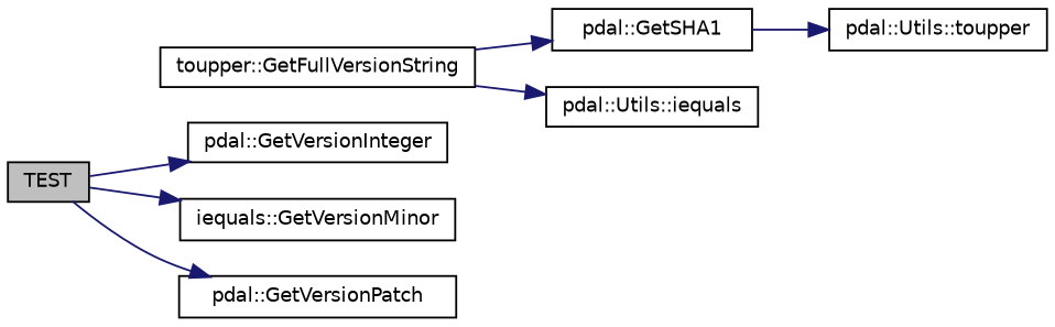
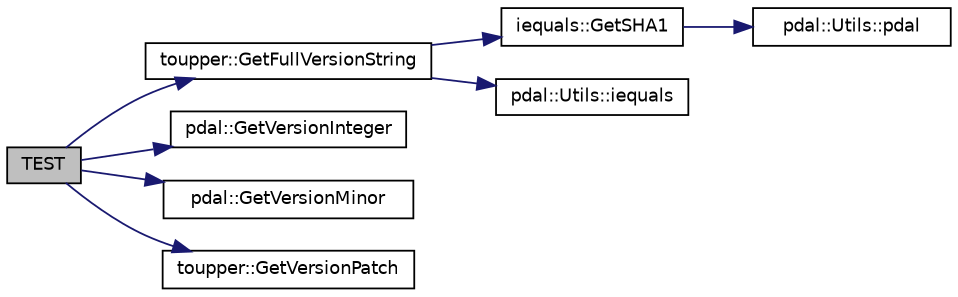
  digraph {
    rankdir=LR
    node [color=black fillcolor=white fontname=Helvetica fontsize=10 shape=record style=filled]
    edge [color=midnightblue fontname=Helvetica fontsize=10 labelfontname=Helvetica labelfontsize=10 style=solid]
    n1 [fillcolor=grey75 fontcolor=black height=0.2 label=TEST width=0.4]
    n2 [height=0.2 label="toupper::GetFullVersionString" width=0.4]
    n3 [height=0.2 label="pdal::GetVersionInteger" width=0.4]
-   n4 [height=0.2 label="iequals::GetVersionMinor" width=0.4]
-   n5 [height=0.2 label="pdal::GetVersionPatch" width=0.4]
-   n6 [height=0.2 label="pdal::GetSHA1" width=0.4]
+   n4 [height=0.2 label="pdal::GetVersionMinor" width=0.4]
+   n5 [height=0.2 label="toupper::GetVersionPatch" width=0.4]
+   n6 [height=0.2 label="iequals::GetSHA1" width=0.4]
    n7 [height=0.2 label="pdal::Utils::iequals" width=0.4]
-   n8 [height=0.2 label="pdal::Utils::toupper" width=0.4]
+   n8 [height=0.2 label="pdal::Utils::pdal" width=0.4]
+   n1 -> n2
    n1 -> n3
    n1 -> n4
    n1 -> n5
    n2 -> n6
    n2 -> n7
    n6 -> n8
  }
